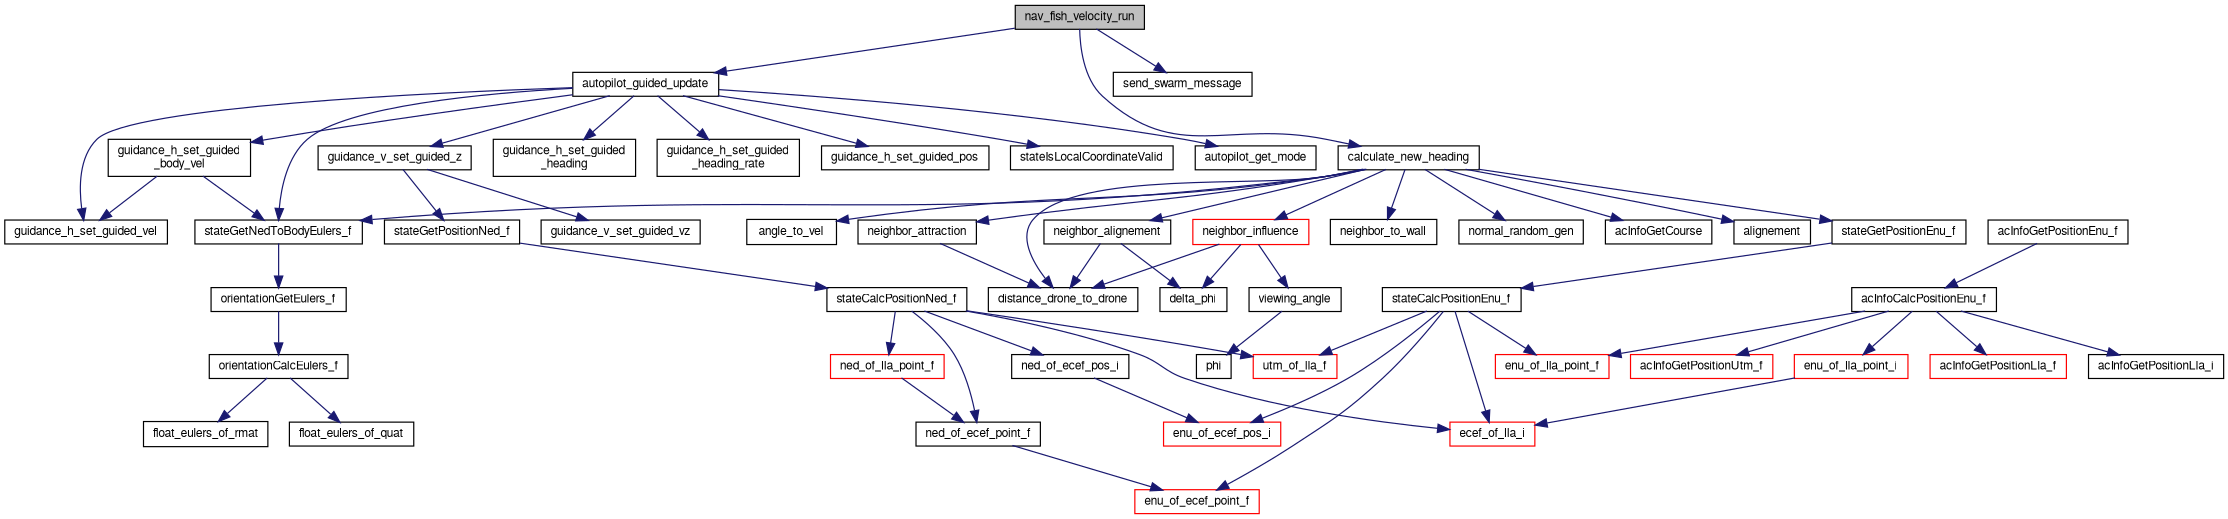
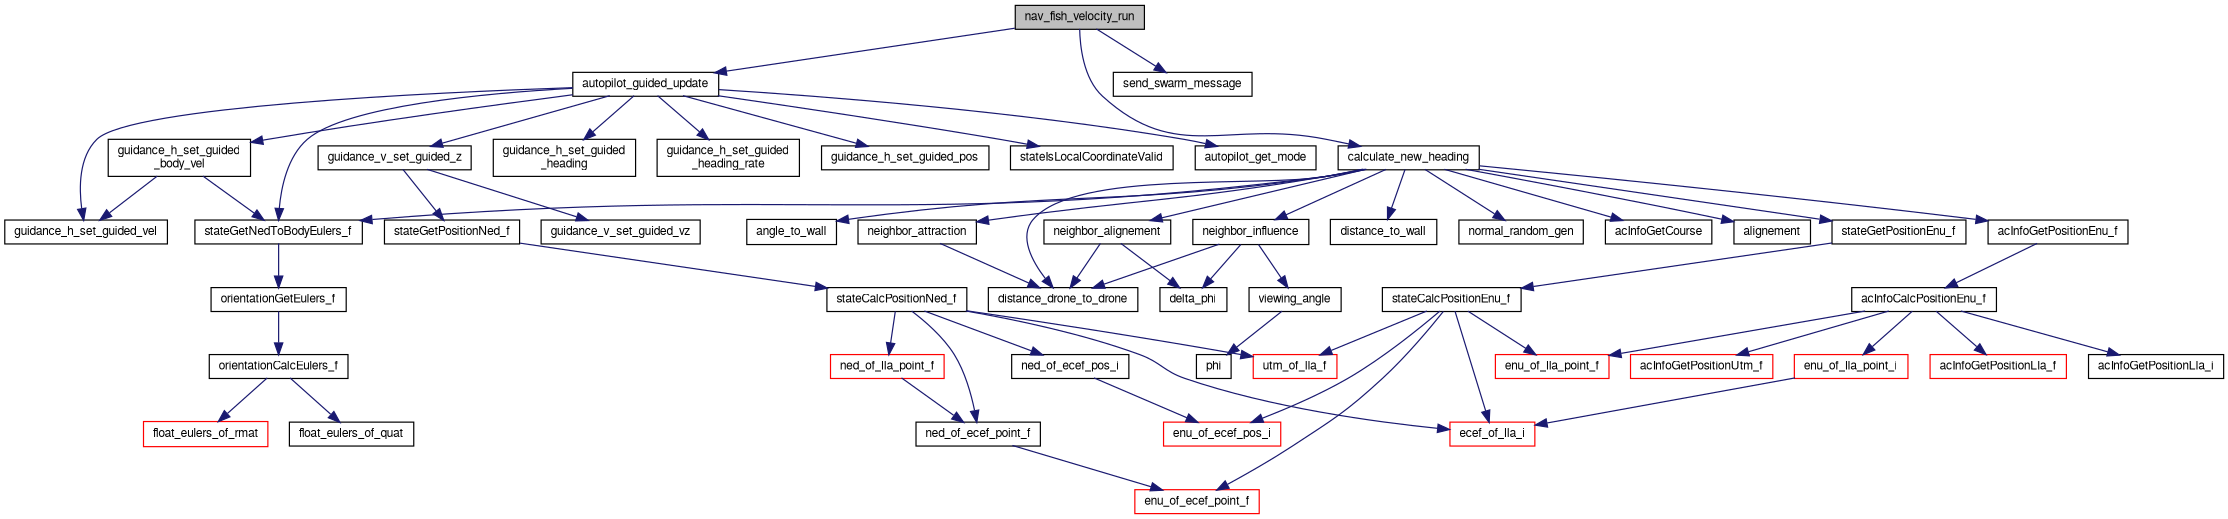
  digraph {
    rankdir=TB
    node [color=black fillcolor=white fontname=FreeSans fontsize=10 shape=record style=filled]
    edge [color=midnightblue fontname=FreeSans fontsize=10 labelfontname=FreeSans labelfontsize=10 style=solid]
    n1 [fillcolor=grey75 fontcolor=black height=0.2 label=nav_fish_velocity_run width=0.4]
    n2 [height=0.2 label=autopilot_guided_update width=0.4]
    n3 [height=0.2 label=calculate_new_heading width=0.4]
    n4 [height=0.2 label=send_swarm_message width=0.4]
    n5 [height=0.2 label=autopilot_get_mode width=0.4]
    n6 [height=0.2 label="guidance_h_set_guided\l_body_vel" width=0.4]
    n7 [height=0.2 label=guidance_h_set_guided_vel width=0.4]
    n8 [height=0.2 label=stateGetNedToBodyEulers_f width=0.4]
    n9 [height=0.2 label="guidance_h_set_guided\l_heading" width=0.4]
    n10 [height=0.2 label="guidance_h_set_guided\l_heading_rate" width=0.4]
    n11 [height=0.2 label=guidance_h_set_guided_pos width=0.4]
    n12 [height=0.2 label=guidance_v_set_guided_z width=0.4]
    n13 [height=0.2 label=stateIsLocalCoordinateValid width=0.4]
    n14 [height=0.2 label=acInfoGetCourse width=0.4]
    n15 [height=0.2 label=alignement width=0.4]
    n16 [height=0.2 label=acInfoGetPositionEnu_f width=0.4]
-   n17 [height=0.2 label=angle_to_vel width=0.4]
+   n17 [height=0.2 label=angle_to_wall width=0.4]
    n18 [height=0.2 label=distance_drone_to_drone width=0.4]
-   n19 [height=0.2 label=neighbor_to_wall width=0.4]
+   n19 [height=0.2 label=distance_to_wall width=0.4]
    n20 [height=0.2 label=neighbor_alignement width=0.4]
    n21 [height=0.2 label=neighbor_attraction width=0.4]
-   n22 [color=red height=0.2 label=neighbor_influence width=0.4]
+   n22 [height=0.2 label=neighbor_influence width=0.4]
    n23 [height=0.2 label=normal_random_gen width=0.4]
    n24 [height=0.2 label=stateGetPositionEnu_f width=0.4]
    n25 [height=0.2 label=orientationGetEulers_f width=0.4]
    n26 [height=0.2 label=guidance_v_set_guided_vz width=0.4]
    n27 [height=0.2 label=stateGetPositionNed_f width=0.4]
    n28 [height=0.2 label=stateCalcPositionNed_f width=0.4]
    n29 [height=0.2 label=orientationCalcEulers_f width=0.4]
-   n30 [height=0.2 label=float_eulers_of_rmat width=0.4]
+   n30 [color=red height=0.2 label=float_eulers_of_rmat width=0.4]
    n31 [height=0.2 label=float_eulers_of_quat width=0.4]
    n32 [height=0.2 label=ned_of_ecef_point_f width=0.4]
    n33 [height=0.2 label=ned_of_ecef_pos_i width=0.4]
    n34 [color=red height=0.2 label=ned_of_lla_point_f width=0.4]
    n35 [color=red height=0.2 label=ecef_of_lla_i width=0.4]
    n36 [color=red height=0.2 label=utm_of_lla_f width=0.4]
    n37 [color=red height=0.2 label=enu_of_ecef_point_f width=0.4]
    n38 [color=red height=0.2 label=enu_of_ecef_pos_i width=0.4]
    n39 [height=0.2 label=acInfoCalcPositionEnu_f width=0.4]
    n40 [height=0.2 label=delta_phi width=0.4]
    n41 [height=0.2 label=viewing_angle width=0.4]
    n42 [height=0.2 label=stateCalcPositionEnu_f width=0.4]
    n43 [color=red height=0.2 label=enu_of_lla_point_f width=0.4]
    n44 [color=red height=0.2 label=acInfoGetPositionLla_f width=0.4]
    n45 [color=red height=0.2 label=enu_of_lla_point_i width=0.4]
    n46 [height=0.2 label=acInfoGetPositionLla_i width=0.4]
    n47 [color=red height=0.2 label=acInfoGetPositionUtm_f width=0.4]
    n48 [height=0.2 label=phi width=0.4]
    n1 -> n2
    n1 -> n3
    n1 -> n4
    n2 -> n5
    n2 -> n6
    n2 -> n7
    n2 -> n8
    n2 -> n9
    n2 -> n10
    n2 -> n11
    n2 -> n12
    n2 -> n13
    n3 -> n8
    n3 -> n14
    n3 -> n15
+   n3 -> n16
    n3 -> n17
    n3 -> n18
    n3 -> n19
    n3 -> n20
    n3 -> n21
    n3 -> n22
    n3 -> n23
    n3 -> n24
    n6 -> n7
    n6 -> n8
    n8 -> n25
    n12 -> n26
    n12 -> n27
    n16 -> n39
    n20 -> n18
    n20 -> n40
    n21 -> n18
    n22 -> n18
    n22 -> n40
    n22 -> n41
    n24 -> n42
    n25 -> n29
    n27 -> n28
    n28 -> n32
    n28 -> n33
    n28 -> n34
    n28 -> n35
    n28 -> n36
    n29 -> n30
    n29 -> n31
    n32 -> n37
    n33 -> n38
    n34 -> n32
    n39 -> n43
    n39 -> n44
    n39 -> n45
    n39 -> n46
    n39 -> n47
    n41 -> n48
    n42 -> n35
    n42 -> n36
    n42 -> n37
    n42 -> n38
    n42 -> n43
    n45 -> n35
  }
